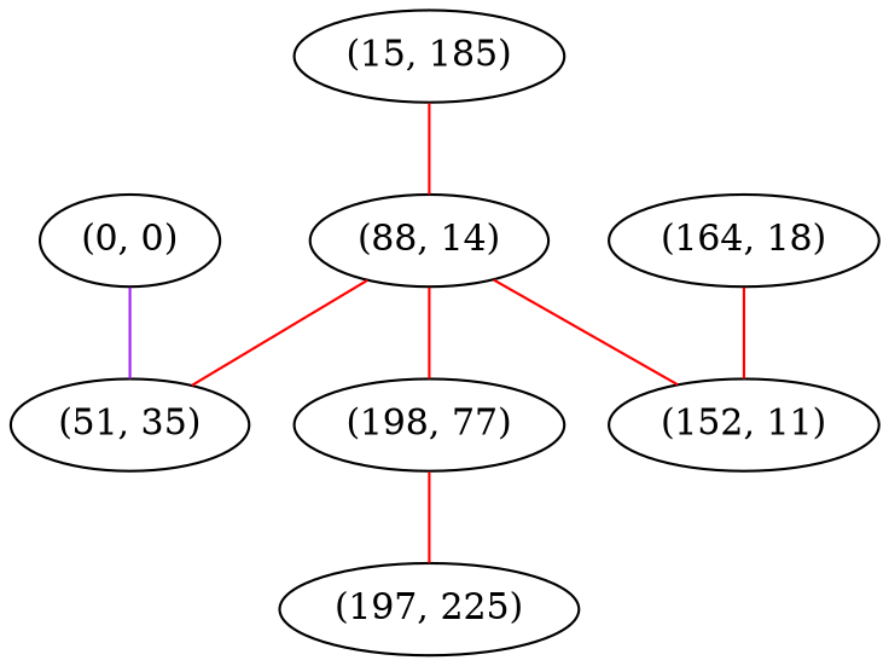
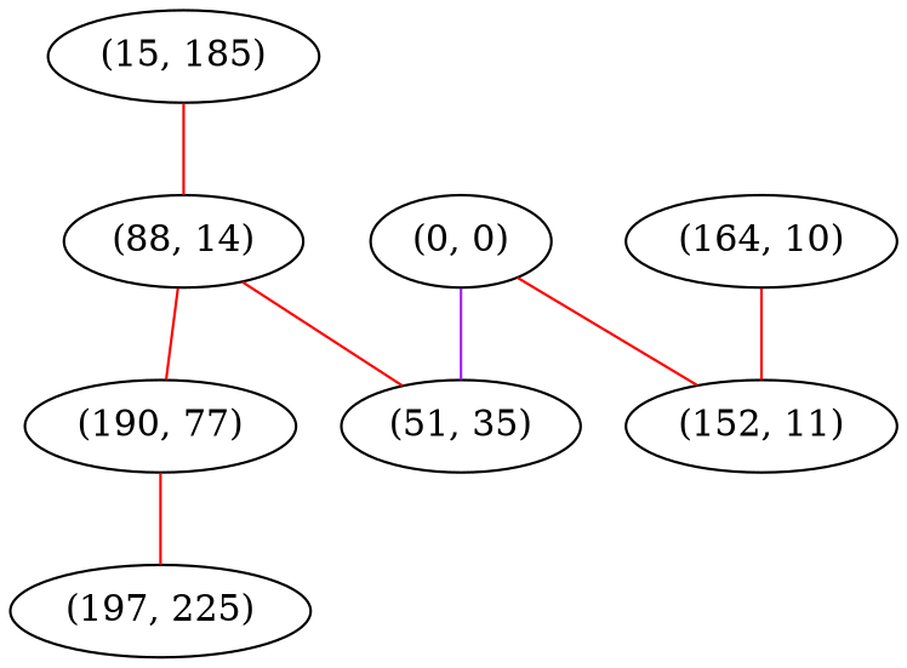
  graph {
    edge [color=red weight=1]
    "(0, 0)"
    "(51, 35)"
    "(15, 185)"
    "(88, 14)"
-   "(164, 18)"
+   "(164, 18)" [label="(164, 10)"]
    "(152, 11)"
    n7 [label="(197, 225)"]
-   "(198, 77)"
+   "(198, 77)" [label="(190, 77)"]
    "(0, 0)" -- "(51, 35)" [color=purple weight=4]
    "(15, 185)" -- "(88, 14)"
    "(88, 14)" -- "(51, 35)"
-   "(88, 14)" -- "(152, 11)"
+   "(0, 0)" -- "(152, 11)"
    "(88, 14)" -- "(198, 77)"
    "(164, 18)" -- "(152, 11)"
    "(198, 77)" -- n7
  }
